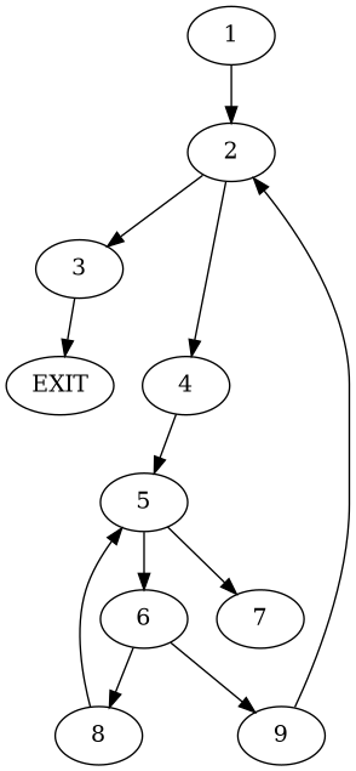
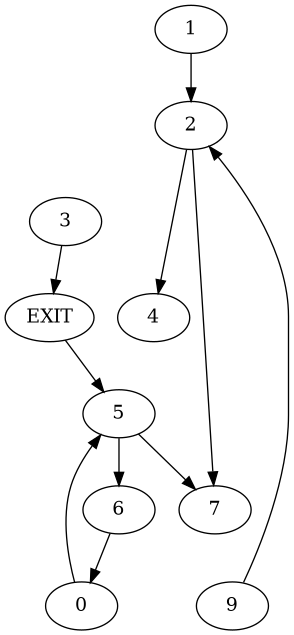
  digraph {
    1
    2
    n3 [label=EXIT]
    3
    4
    5
    6
    7
-   8
+   8 [label=0]
    9
    1 -> 2
-   2 -> 3
+   2 -> 7
    2 -> 4
    3 -> n3
-   4 -> 5
+   n3 -> 5
    5 -> 6
    5 -> 7
    6 -> 8
-   6 -> 9
    8 -> 5
    9 -> 2
  }
